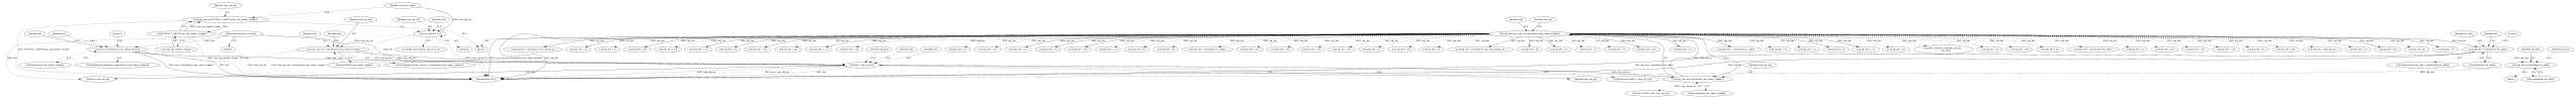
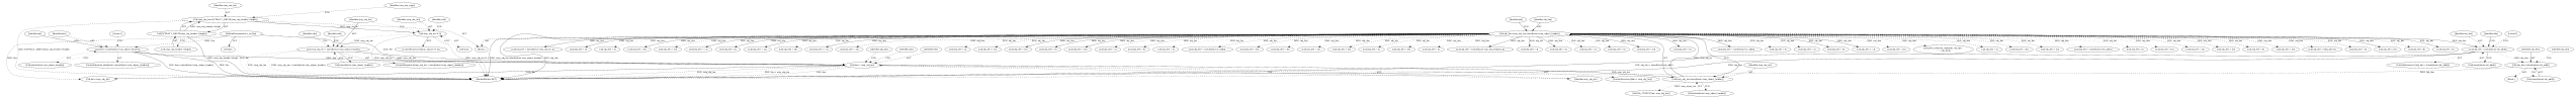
  digraph {
    fontname="Liberation Sans"
    node [fontname="Liberation Sans"]
    edge [fontname="Liberation Sans" style=solid]
    n1 [label="(Call,obj_tlen-=sizeof(struct in6_addr))"]
    n2 [label="(Call,sizeof(struct in6_addr))"]
    n3 [label="(Block,)"]
    n4 [label="(MethodReturn,RET)"]
    n5 [label="(Call,obj_tlen < sizeof(struct in6_addr))"]
    n6 [label="(Call,sizeof(struct in6_addr))"]
    n7 [label="(ControlStructure,if (obj_tlen < sizeof(struct in6_addr)))"]
    n8 [label="(Call,obj_tlen=rsvp_obj_len-sizeof(struct rsvp_object_header))"]
    n9 [label="(Call,rsvp_obj_len-sizeof(struct rsvp_object_header))"]
    n10 [label="(Call,obj_tlen < 20)"]
    n11 [label="(Call,obj_tlen < 8)"]
    n12 [label="(Call,obj_tlen < 20)"]
    n13 [label="(Call,obj_tlen-=*(obj_tptr+1))"]
    n14 [label="(Call,obj_tlen < 8)"]
    n15 [label="(Call,obj_tlen-=20)"]
    n16 [label="(Call,obj_tlen-=8)"]
    n17 [label="(Call,obj_tlen < 8)"]
    n18 [label="(Call,obj_tlen < sizeof(struct rsvp_obj_frr_t))"]
    n19 [label="(Block,)"]
    n20 [label="(Call,obj_tlen < 4)"]
    n21 [label="(Call,obj_tlen < 4)"]
    n22 [label="(Call,obj_tlen < 20)"]
    n23 [label="(Call,obj_tlen < 20)"]
    n24 [label="(Call,obj_tlen >= 4)"]
    n25 [label="(Call,obj_tlen-=4)"]
    n26 [label="(Call,obj_tlen < 12)"]
    n27 [label="(Call,obj_tlen < 20)"]
    n28 [label="(Call,obj_tlen >= 4)"]
    n29 [label="(Call,obj_tlen < 12)"]
    n30 [label="(Call,obj_tlen < 4)"]
    n31 [label="(Call,obj_tlen < 12)"]
    n32 [label="(Call,obj_tlen < 16)"]
    n33 [label="(Call,obj_tlen < 8)"]
    n34 [label="(Call,obj_tlen < 40)"]
    n35 [label="(Call,obj_tlen < 4)"]
    n36 [label="(Call,obj_tlen < 8)"]
    n37 [label="(Call,obj_tlen < 8)"]
    n38 [label="(Call,obj_tlen < sizeof(struct in_addr))"]
    n39 [label="(Call,obj_tlen < 20)"]
    n40 [label="(Call,obj_tlen < 16)"]
    n41 [label="(Call,obj_tlen < 12)"]
    n42 [label="(Call,obj_tlen < 26)"]
    n43 [label="(Call,obj_tlen < 4)"]
    n44 [label="(Call,obj_tlen < 36)"]
    n45 [label="(Call,obj_tlen < 4)"]
    n46 [label="(Call,obj_tlen < sizeof(struct rsvp_obj_integrity_t))"]
    n47 [label="(Call,obj_tlen < 4)"]
    n48 [label="(Call,obj_tlen < 4)"]
    n49 [label="(Call,obj_tlen < 4)"]
    n50 [label="(Call,obj_tlen < 8)"]
    n51 [label="(Call,obj_tlen < 16)"]
    n52 [label="(Call,obj_tlen < 8)"]
    n53 [label="(Call,obj_tlen < sizeof(struct in_addr))"]
    n54 [label="(Call,obj_tlen < 8)"]
    n55 [label="(Call,obj_tlen < 4)"]
    n56 [label="(Call,obj_tlen < 8)"]
    n57 [label="(Call,obj_tlen >= 4)"]
    n58 [label="(Call,obj_tlen < 20)"]
    n59 [label="(Call,print_unknown_data(ndo, obj_tptr, \"\n\t    \", obj_tlen))"]
    n60 [label="(Call,obj_tlen < 4)"]
    n61 [label="(Call,obj_tlen < 40)"]
    n62 [label="(Call,obj_tlen < 12)"]
    n63 [label="(Call,obj_tlen < sizeof(struct in6_addr))"]
    n64 [label="(Call,obj_tlen-=4)"]
    n65 [label="(Call,obj_tlen < 16)"]
    n66 [label="(Call,obj_tlen < 12)"]
    n67 [label="(Call,ND_TTEST2(*tptr, rsvp_obj_len))"]
    n68 [label="(Call,sizeof(struct rsvp_object_header))"]
    n69 [label="(Call,tlen < rsvp_obj_len)"]
    n70 [label="(Call,tlen-=rsvp_obj_len)"]
    n71 [label="(Identifier,rsvp_obj_len)"]
    n72 [label="(ControlStructure,if(tlen < rsvp_obj_len))"]
    n73 [label="(Call,tlen>=sizeof(struct rsvp_object_header))"]
    n74 [label="(ControlStructure,while(tlen>=sizeof(struct rsvp_object_header)))"]
    n75 [label="(Call,sizeof(struct rsvp_object_header))"]
    n76 [label="(MethodParameterIn,u_int tlen)"]
    1000144
    n78 [label="(Call,rsvp_obj_len < sizeof(struct rsvp_object_header))"]
    n79 [label="(Call,sizeof(struct rsvp_object_header))"]
    n80 [label="(ControlStructure,if(rsvp_obj_len < sizeof(struct rsvp_object_header)))"]
    n81 [label="(Call,rsvp_obj_len % 4)"]
    n82 [label="(ControlStructure,if(rsvp_obj_len % 4))"]
    n83 [label="(Literal,4)"]
    n84 [label="(Call,rsvp_obj_len=EXTRACT_16BITS(rsvp_obj_header->length))"]
    n85 [label="(Call,EXTRACT_16BITS(rsvp_obj_header->length))"]
    n86 [label="(Call,rsvp_obj_header->length)"]
    n87 [label="(Identifier,obj_tptr)"]
    n88 [label="(Identifier,obj_tptr)"]
    n89 [label="(Literal,0)"]
    n90 [label="(Identifier,obj_tlen)"]
    n91 [label="(Identifier,tptr)"]
    n92 [label="(Identifier,obj_tlen)"]
    n93 [label="(Identifier,ndo)"]
    n94 [label="(Identifier,rsvp_obj_len)"]
    n95 [label="(Identifier,rsvp_obj_len)"]
    n96 [label="(Identifier,rsvp_obj_len)"]
    n97 [label="(Identifier,tptr)"]
    n98 [label="(Identifier,ndo)"]
    n99 [label="(Identifier,obj_tlen)"]
    n100 [label="(Identifier,ndo)"]
    n101 [label="(Identifier,rsvp_obj_len)"]
    n102 [label="(Identifier,ndo)"]
    n103 [label="(Identifier,rsvp_obj_ctype)"]
    n104 [label="(Literal,1)"]
    n105 [label="(Identifier,ndo)"]
    n106 [label="(Identifier,tlen)"]
    n107 [label="(Identifier,tlen)"]
    n1 -> n2 [label="CFG: " style=dotted]
    n1 -> n3 [label="AST: " style=dashed]
    n1 -> n4 [label="DDG: obj_tlen" style=dashed]
    n2 -> n1 [label="AST: "]
    n5 -> n1 [label="DDG: obj_tlen" style=dotted]
    n5 -> n4 [label="DDG: obj_tlen < sizeof(struct in6_addr)"]
    n5 -> n4 [label="DDG: obj_tlen"]
    n5 -> n6 [label="CFG: "]
    n5 -> n7 [label="AST: " style=dotted]
    n6 -> n5 [label="AST: " style=dotted]
    n8 -> n4 [label="DDG: rsvp_obj_len-sizeof(struct rsvp_object_header)"]
    n8 -> n4 [label="DDG: obj_tlen"]
    n8 -> n5 [label="DDG: obj_tlen"]
    n8 -> n9 [label="CFG: "]
    n8 -> n10 [label="DDG: obj_tlen" style=dashed]
    n8 -> n11 [label="DDG: obj_tlen" style=dashed]
    n8 -> n12 [label="DDG: obj_tlen" style=dashed]
    n8 -> n13 [label="DDG: obj_tlen" style=dotted]
    n8 -> n14 [label="DDG: obj_tlen" style=dashed]
    n8 -> n15 [label="DDG: obj_tlen"]
    n8 -> n16 [label="DDG: obj_tlen" style=dashed]
    n8 -> n17 [label="DDG: obj_tlen"]
    n8 -> n18 [label="DDG: obj_tlen"]
    n8 -> n19 [label="AST: " style=dashed]
    n8 -> n20 [label="DDG: obj_tlen"]
    n8 -> n21 [label="DDG: obj_tlen" style=dotted]
    n8 -> n22 [label="DDG: obj_tlen"]
    n8 -> n23 [label="DDG: obj_tlen" style=dashed]
    n8 -> n24 [label="DDG: obj_tlen"]
    n8 -> n25 [label="DDG: obj_tlen"]
    n8 -> n26 [label="DDG: obj_tlen"]
    n8 -> n27 [label="DDG: obj_tlen" style=dotted]
    n8 -> n28 [label="DDG: obj_tlen"]
    n8 -> n29 [label="DDG: obj_tlen" style=dashed]
    n8 -> n30 [label="DDG: obj_tlen" style=dotted]
    n8 -> n31 [label="DDG: obj_tlen" style=dashed]
    n8 -> n32 [label="DDG: obj_tlen"]
    n8 -> n33 [label="DDG: obj_tlen"]
    n8 -> n34 [label="DDG: obj_tlen"]
    n8 -> n35 [label="DDG: obj_tlen" style=dashed]
    n8 -> n36 [label="DDG: obj_tlen" style=dashed]
    n8 -> n37 [label="DDG: obj_tlen" style=dotted]
    n8 -> n38 [label="DDG: obj_tlen" style=dashed]
    n8 -> n39 [label="DDG: obj_tlen" style=dashed]
    n8 -> n40 [label="DDG: obj_tlen" style=dotted]
    n8 -> n41 [label="DDG: obj_tlen" style=dotted]
    n8 -> n42 [label="DDG: obj_tlen" style=dashed]
    n8 -> n43 [label="DDG: obj_tlen" style=dashed]
    n8 -> n44 [label="DDG: obj_tlen" style=dotted]
    n8 -> n45 [label="DDG: obj_tlen" style=dotted]
    n8 -> n46 [label="DDG: obj_tlen"]
    n8 -> n47 [label="DDG: obj_tlen"]
    n8 -> n48 [label="DDG: obj_tlen"]
    n8 -> n49 [label="DDG: obj_tlen" style=dashed]
    n8 -> n50 [label="DDG: obj_tlen" style=dotted]
    n8 -> n51 [label="DDG: obj_tlen"]
    n8 -> n52 [label="DDG: obj_tlen"]
    n8 -> n53 [label="DDG: obj_tlen"]
    n8 -> n54 [label="DDG: obj_tlen" style=dotted]
    n8 -> n55 [label="DDG: obj_tlen" style=dotted]
    n8 -> n56 [label="DDG: obj_tlen"]
    n8 -> n57 [label="DDG: obj_tlen"]
    n8 -> n58 [label="DDG: obj_tlen" style=dotted]
    n8 -> n59 [label="DDG: obj_tlen" style=dotted]
    n8 -> n60 [label="DDG: obj_tlen" style=dashed]
    n8 -> n61 [label="DDG: obj_tlen" style=dashed]
    n8 -> n62 [label="DDG: obj_tlen" style=dashed]
    n8 -> n63 [label="DDG: obj_tlen" style=dotted]
    n8 -> n64 [label="DDG: obj_tlen" style=dotted]
    n8 -> n65 [label="DDG: obj_tlen" style=dotted]
    n8 -> n66 [label="DDG: obj_tlen" style=dashed]
    n9 -> n8 [label="AST: "]
    n9 -> n8 [label="DDG: rsvp_obj_len"]
    n9 -> n67 [label="DDG: rsvp_struct_len" style=dotted]
    n9 -> n68 [label="CFG: " style=dashed]
    n68 -> n9 [label="AST: " style=dotted]
    n69 -> n4 [label="DDG: rsvp_obj_len" style=dashed]
    n69 -> n4 [label="DDG: tlen < rsvp_obj_len" style=dotted]
    n69 -> n4 [label="DDG: tlen" style=dashed]
    n69 -> n9 [label="DDG: rsvp_obj_len"]
    n69 -> n70 [label="DDG: tlen"]
    n69 -> n71 [label="CFG: " style=dashed]
    n69 -> n72 [label="AST: " style=dotted]
    n71 -> n69 [label="AST: " style=dashed]
    n73 -> n4 [label="DDG: tlen>=sizeof(struct rsvp_object_header)"]
    n73 -> n4 [label="DDG: tlen"]
    n73 -> n69 [label="DDG: tlen"]
    n73 -> n74 [label="AST: " style=dotted]
    n73 -> n75 [label="CFG: " style=dotted]
    n75 -> n73 [label="AST: " style=dotted]
    n76 -> n4 [label="DDG: tlen" style=dotted]
    n76 -> n69 [label="DDG: tlen"]
    n76 -> n70 [label="DDG: tlen" style=dashed]
    n76 -> n73 [label="DDG: tlen" style=dashed]
    n76 -> 1000144 [label="AST: "]
    n78 -> n4 [label="DDG: rsvp_obj_len" style=dotted]
    n78 -> n4 [label="DDG: rsvp_obj_len < sizeof(struct rsvp_object_header)" style=dotted]
    n78 -> n69 [label="DDG: rsvp_obj_len"]
    n78 -> n79 [label="CFG: "]
    n78 -> n80 [label="AST: " style=dashed]
    n79 -> n78 [label="AST: " style=dashed]
    n81 -> n4 [label="DDG: rsvp_obj_len" style=dashed]
    n81 -> n4 [label="DDG: rsvp_obj_len % 4" style=dashed]
    n81 -> n78 [label="DDG: rsvp_obj_len" style=dotted]
    n81 -> n82 [label="AST: "]
    n81 -> n83 [label="CFG: " style=dotted]
    n83 -> n81 [label="AST: " style=dotted]
    n84 -> n4 [label="DDG: EXTRACT_16BITS(rsvp_obj_header->length)" style=dashed]
    n84 -> n19 [label="AST: " style=dashed]
-   n103 -> n81 [label="DDG: rsvp_obj_len"]
+   n84 -> n81 [label="DDG: rsvp_obj_len"]
    n84 -> n85 [label="AST: "]
-   n85 -> n4 [label="DDG: rsvp_obj_header->length" style=dashed]
+   n85 -> n4 [label="DDG: rsvp_obj_header->length"]
    n85 -> n84 [label="AST: "]
    n85 -> n84 [label="DDG: rsvp_obj_header->length"]
    n85 -> n86 [label="CFG: " style=dotted]
    n86 -> n85 [label="AST: "]
    n87 -> n1 [label="CFG: " style=dotted]
    n88 -> n69 [label="CFG: " style=dashed]
    n89 -> n73 [label="CFG: " style=dotted]
    n90 -> n5 [label="AST: " style=dashed]
    n91 -> n73 [label="CFG: "]
    n92 -> n8 [label="AST: "]
    n93 -> n81 [label="CFG: " style=dotted]
    n94 -> n9 [label="AST: " style=dashed]
    n95 -> n78 [label="AST: "]
    n95 -> n81 [label="CFG: " style=dotted]
    n96 -> n81 [label="AST: " style=dashed]
    n97 -> n8 [label="CFG: "]
    n98 -> n78 [label="CFG: " style=dashed]
    n99 -> n1 [label="AST: "]
    n100 -> n5 [label="CFG: "]
    n101 -> n84 [label="AST: " style=dashed]
    n102 -> n69 [label="CFG: " style=dashed]
    n103 -> n84 [label="CFG: " style=dashed]
    n104 -> n5 [label="CFG: " style=dashed]
    n105 -> n78 [label="CFG: "]
    n106 -> n73 [label="AST: " style=dashed]
    n107 -> n69 [label="AST: " style=dashed]
  }
